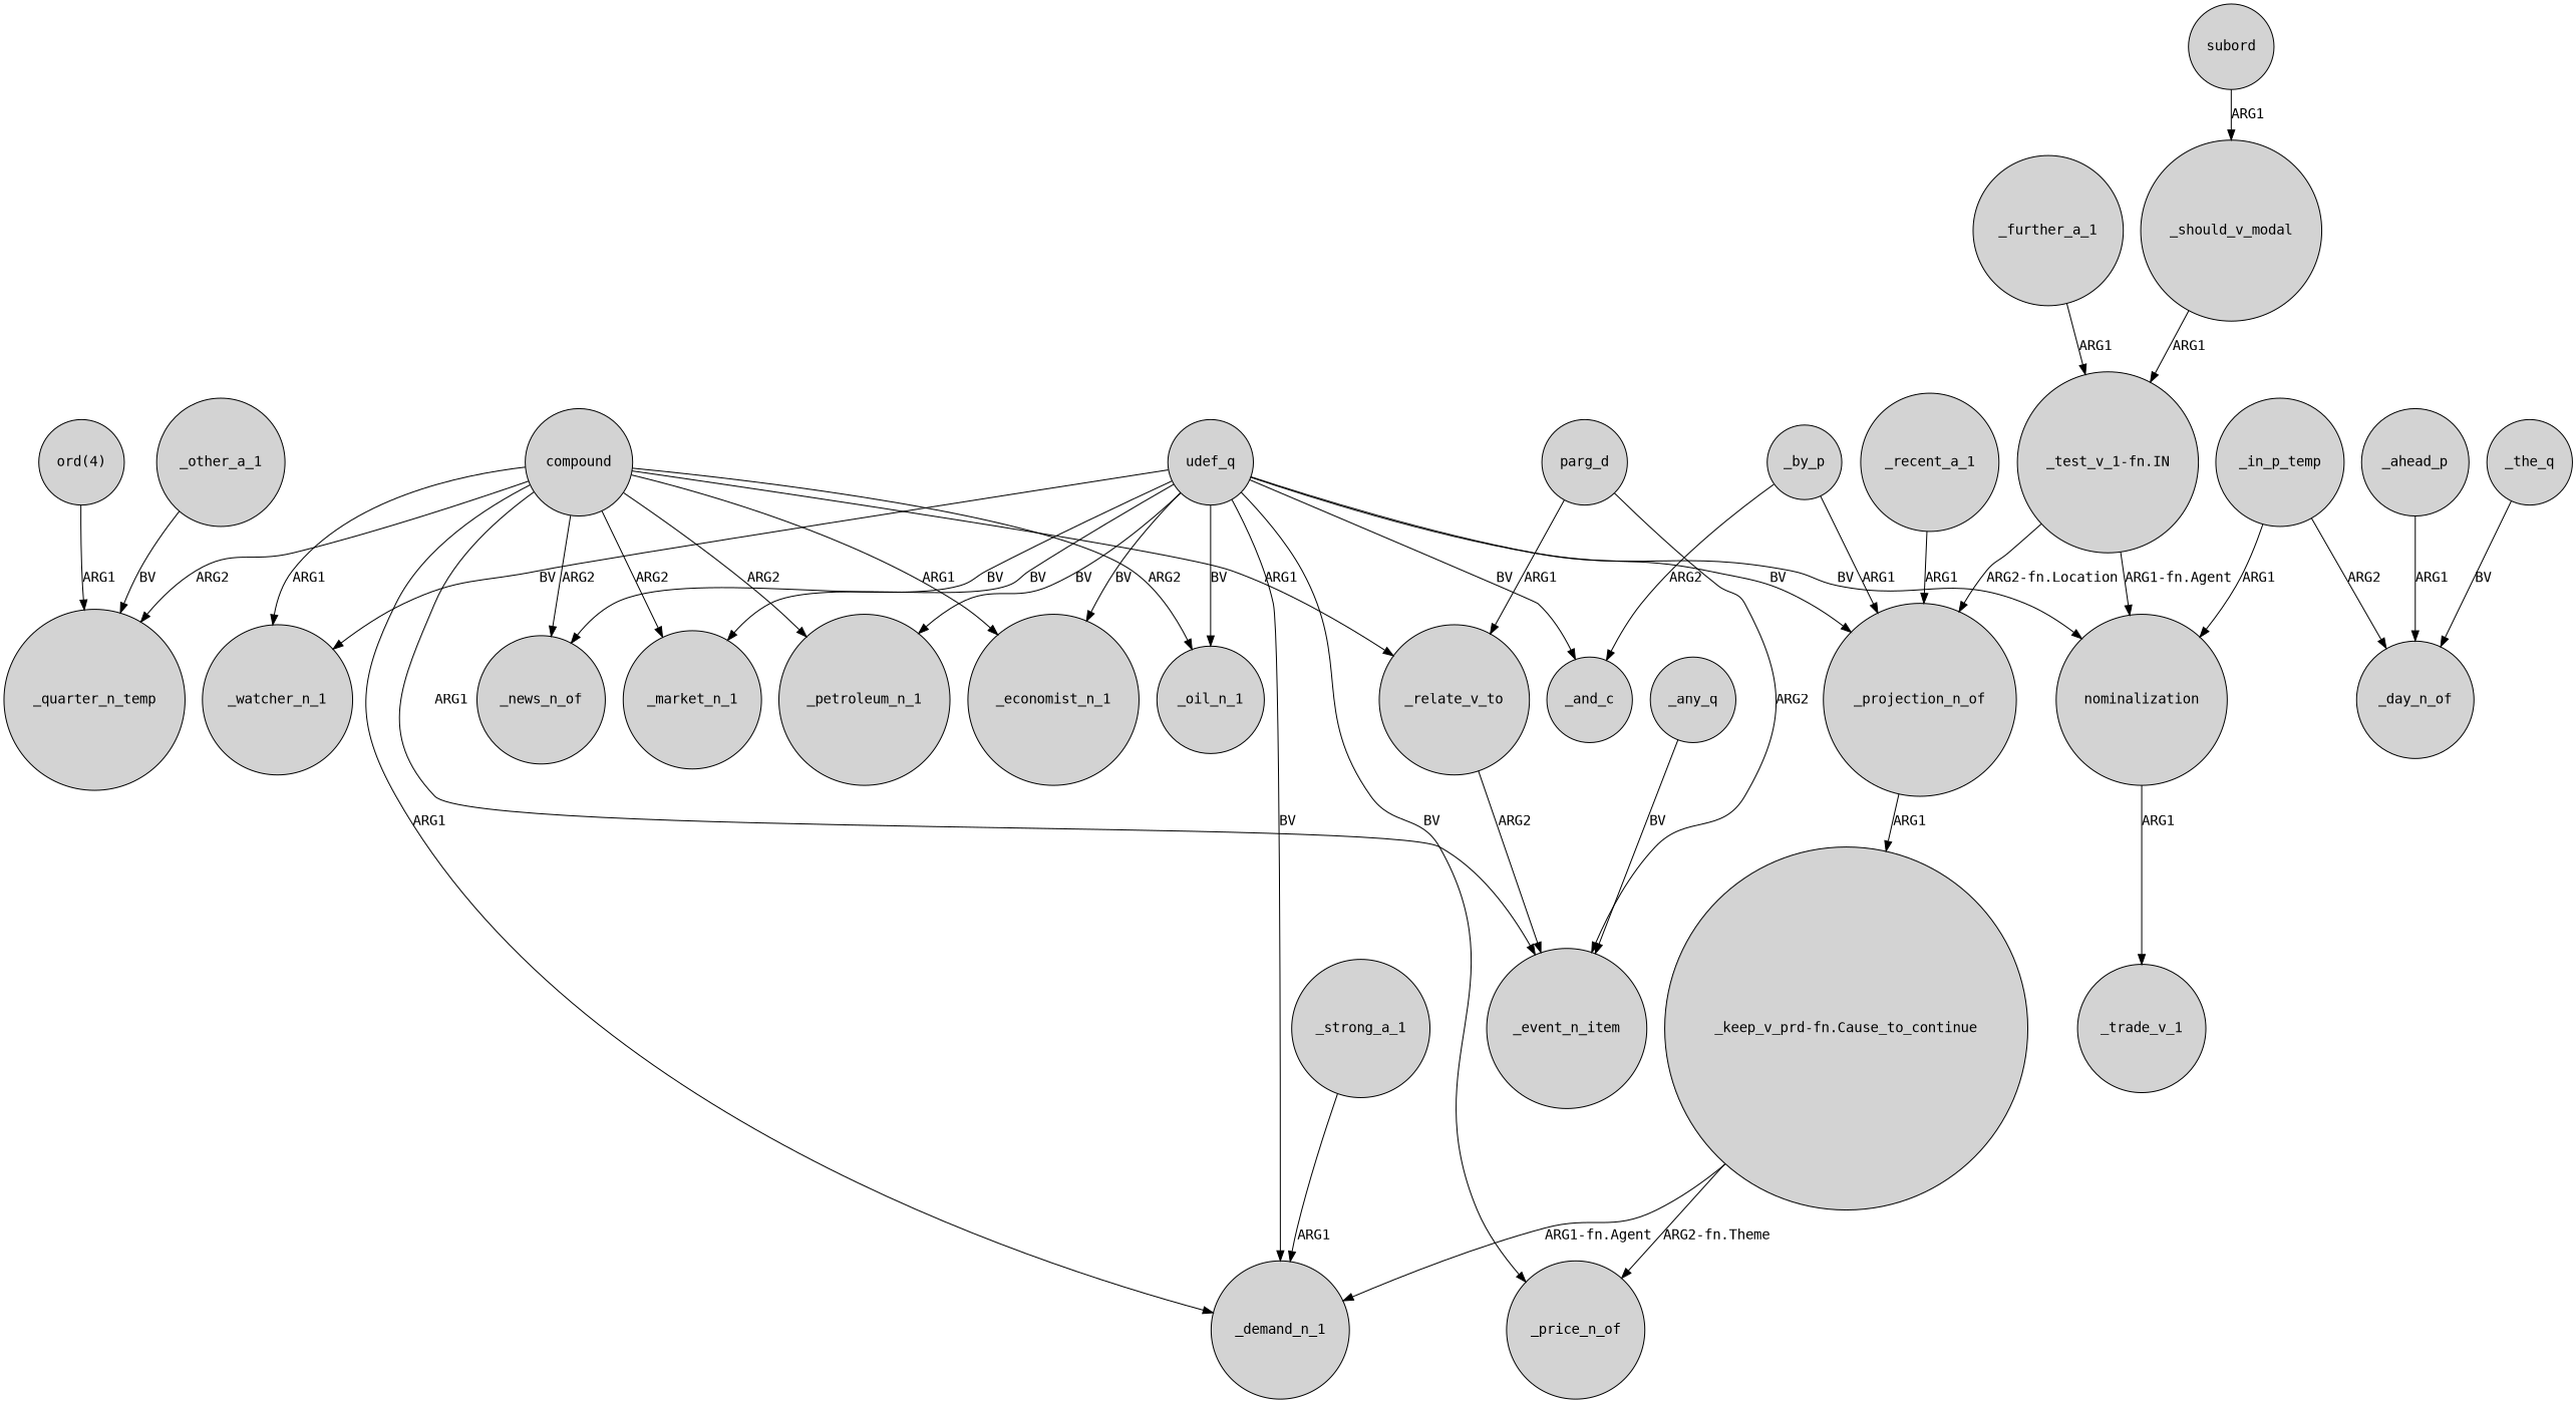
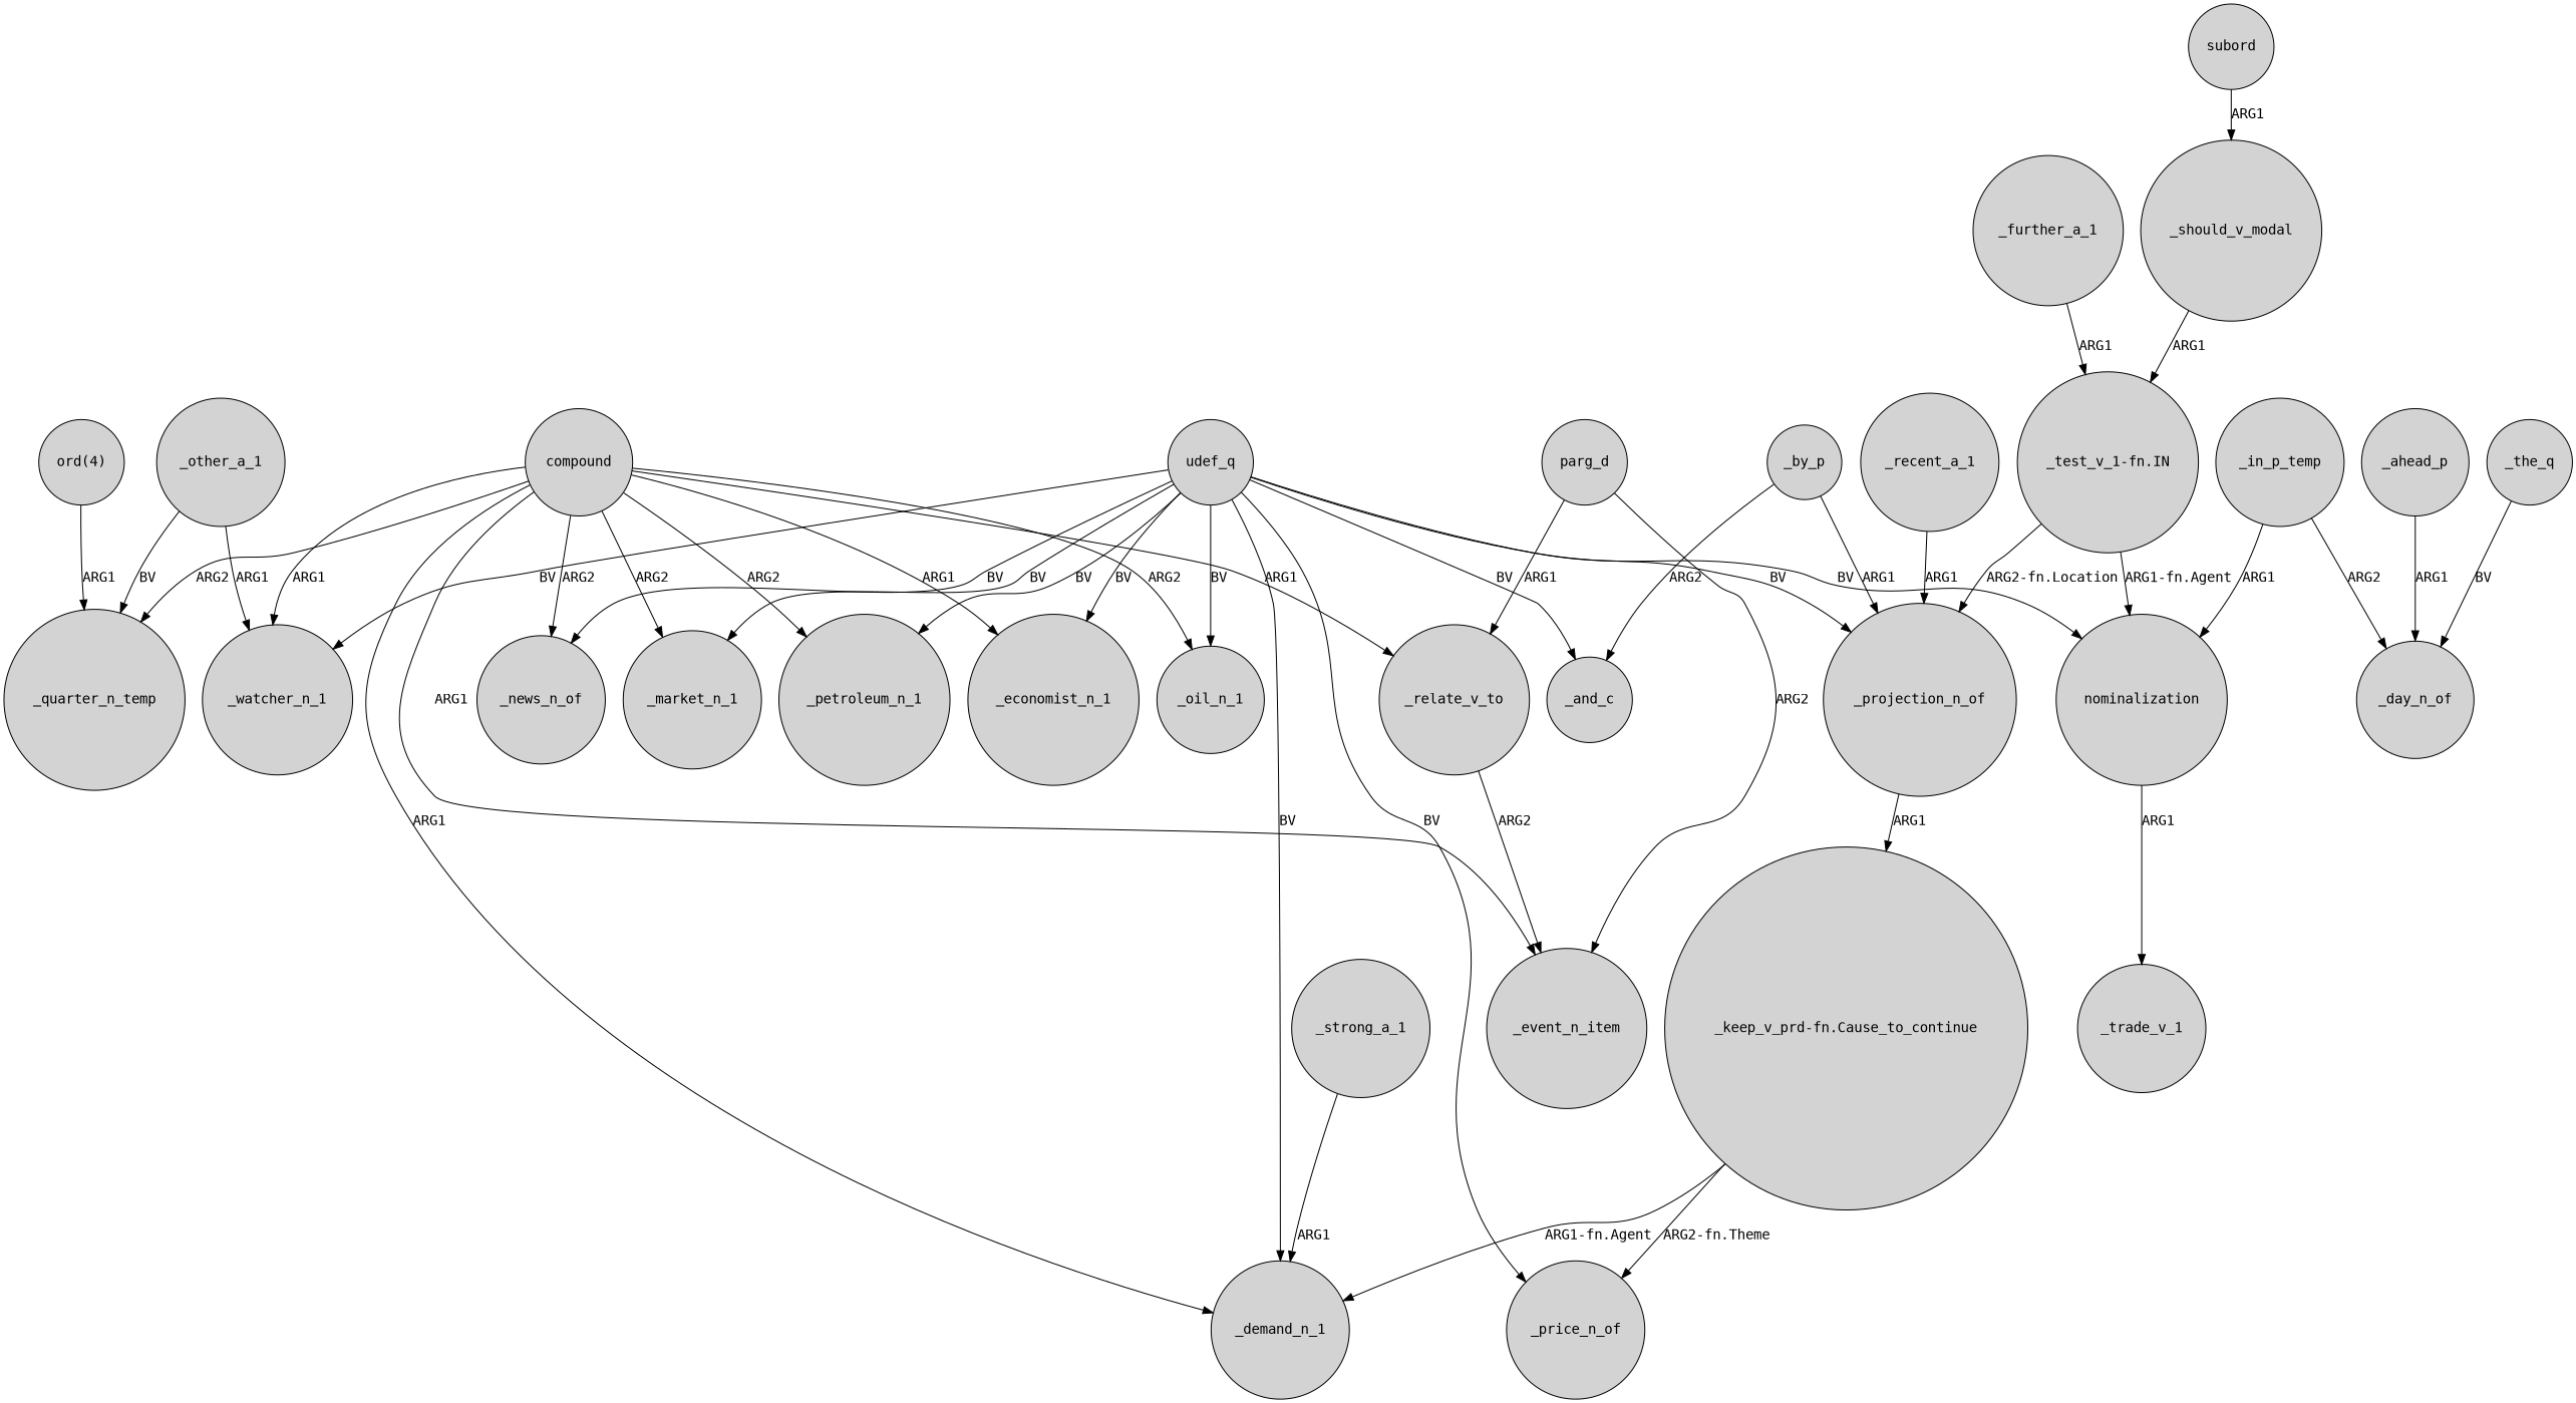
  digraph {
    fontname="DejaVu Sans Mono"
    node [fontname="DejaVu Sans Mono" shape=circle style=filled]
    edge [fontname="DejaVu Sans Mono"]
    compound
    _market_n_1
    _petroleum_n_1
    _watcher_n_1
    _quarter_n_temp
    _relate_v_to
    _event_n_item
    _demand_n_1
    _economist_n_1
    _oil_n_1
    _news_n_of
    udef_q
    _price_n_of
    nominalization
    _projection_n_of
    _and_c
    _trade_v_1
    "_keep_v_prd-fn.Cause_to_continue"
    _further_a_1
    "_test_v_1-fn.IN"
    subord
    _should_v_modal
    parg_d
    "ord(4)"
    _other_a_1
    _strong_a_1
    _the_q
    _day_n_of
    _by_p
    _in_p_temp
    _recent_a_1
-   _any_q
    _ahead_p
    compound -> _market_n_1 [label=ARG2]
    compound -> _petroleum_n_1 [label=ARG2]
    compound -> _watcher_n_1 [label=ARG1]
    compound -> _quarter_n_temp [label=ARG2]
    compound -> _relate_v_to [label=ARG1]
    compound -> _event_n_item [label=ARG1]
    compound -> _demand_n_1 [label=ARG1]
    compound -> _economist_n_1 [label=ARG1]
    compound -> _oil_n_1 [label=ARG2]
    compound -> _news_n_of [label=ARG2]
    _relate_v_to -> _event_n_item [label=ARG2]
    udef_q -> _market_n_1 [label=BV]
    udef_q -> _petroleum_n_1 [label=BV]
    udef_q -> _watcher_n_1 [label=BV]
    udef_q -> _demand_n_1 [label=BV]
    udef_q -> _economist_n_1 [label=BV]
    udef_q -> _oil_n_1 [label=BV]
    udef_q -> _news_n_of [label=BV]
    udef_q -> _price_n_of [label=BV]
    udef_q -> nominalization [label=BV]
    udef_q -> _projection_n_of [label=BV]
    udef_q -> _and_c [label=BV]
    nominalization -> _trade_v_1 [label=ARG1]
    _projection_n_of -> "_keep_v_prd-fn.Cause_to_continue" [label=ARG1]
    "_keep_v_prd-fn.Cause_to_continue" -> _demand_n_1 [label="ARG1-fn.Agent"]
    "_keep_v_prd-fn.Cause_to_continue" -> _price_n_of [label="ARG2-fn.Theme"]
    _further_a_1 -> "_test_v_1-fn.IN" [label=ARG1]
    "_test_v_1-fn.IN" -> nominalization [label="ARG1-fn.Agent"]
    "_test_v_1-fn.IN" -> _projection_n_of [label="ARG2-fn.Location"]
    subord -> _should_v_modal [label=ARG1]
    _should_v_modal -> "_test_v_1-fn.IN" [label=ARG1]
    parg_d -> _relate_v_to [label=ARG1]
    parg_d -> _event_n_item [label=ARG2]
    "ord(4)" -> _quarter_n_temp [label=ARG1]
+   _other_a_1 -> _watcher_n_1 [label=ARG1]
    _other_a_1 -> _quarter_n_temp [label=BV]
    _strong_a_1 -> _demand_n_1 [label=ARG1]
    _the_q -> _day_n_of [label=BV]
    _by_p -> _projection_n_of [label=ARG1]
    _by_p -> _and_c [label=ARG2]
    _in_p_temp -> nominalization [label=ARG1]
    _in_p_temp -> _day_n_of [label=ARG2]
    _recent_a_1 -> _projection_n_of [label=ARG1]
-   _any_q -> _event_n_item [label=BV]
    _ahead_p -> _day_n_of [label=ARG1]
  }
